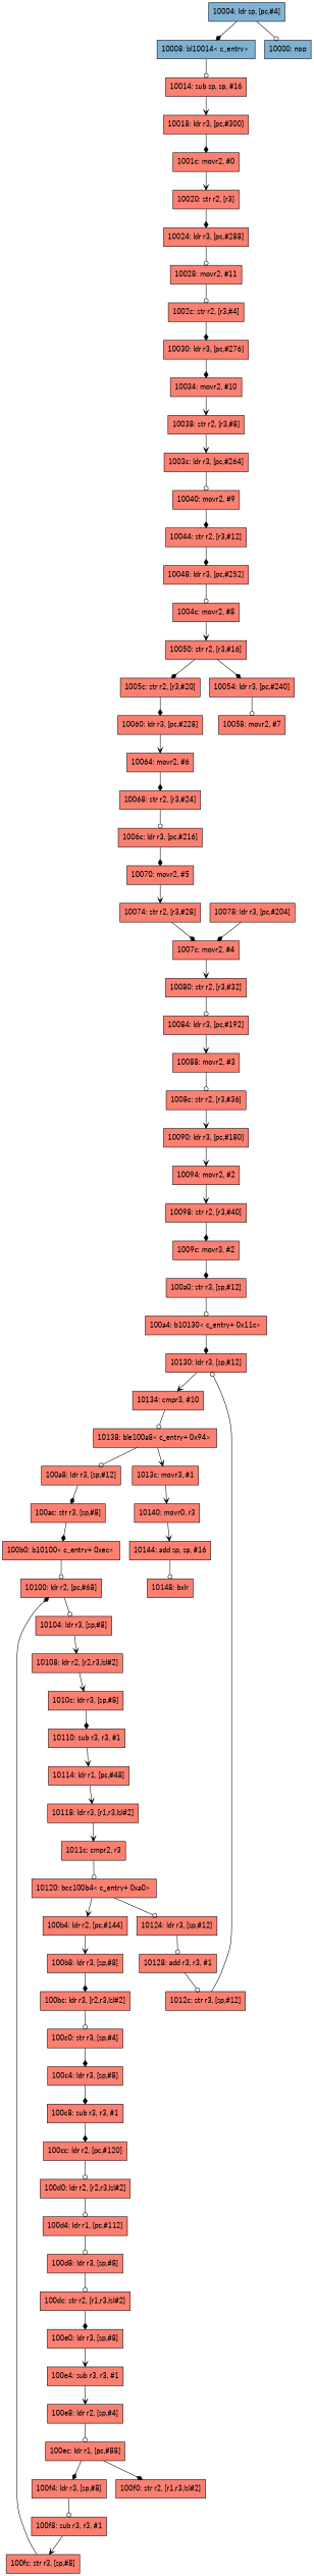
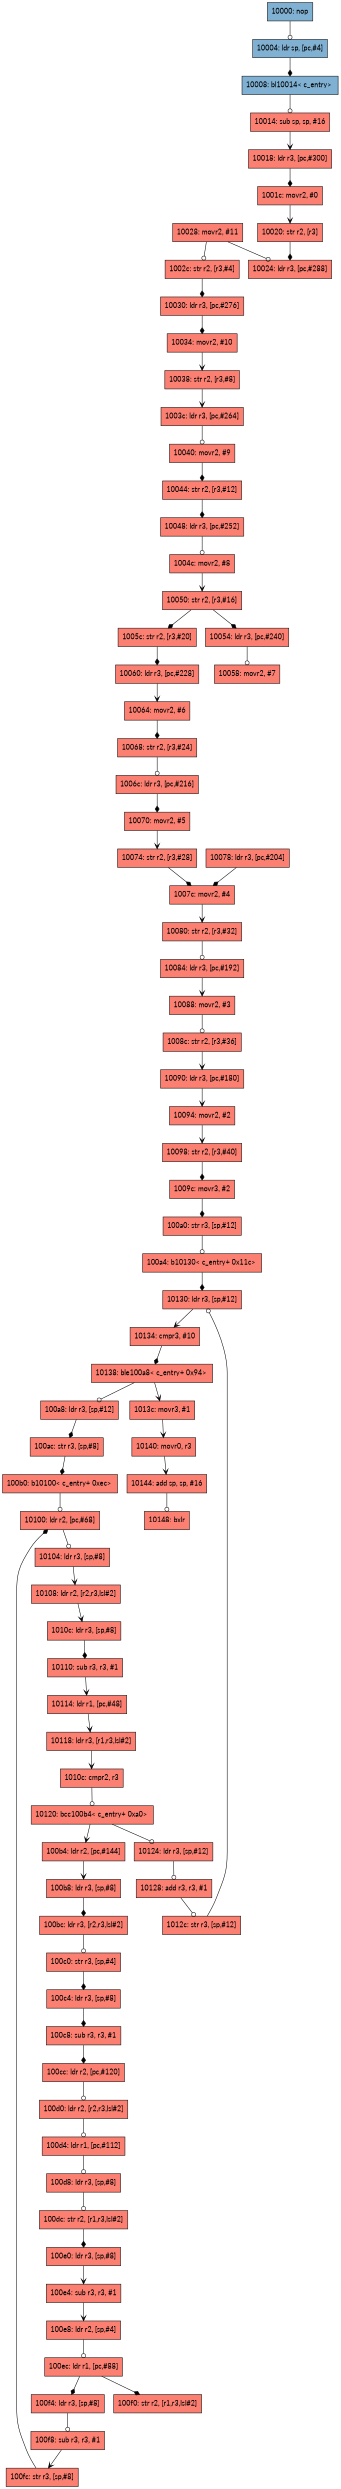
  digraph {
    fontname=Lato
    node [color=black fillcolor="/set312/4" fontname=Lato shape=rectangle style=filled]
    edge [arrowhead=odot fontname=Lato]
    n1 [label="1007c: movr2, #4"]
    n2 [label="10080: str r2, [r3,#32]"]
    n3 [label="10084: ldr r3, [pc,#192]"]
    n4 [label="1002c: str r2, [r3,#4]"]
    n5 [label="10030: ldr r3, [pc,#276]"]
    n6 [label="10034: movr2, #10"]
    n7 [label="10100: ldr r2, [pc,#68]"]
    n8 [label="10104: ldr r3, [sp,#8]"]
    n9 [label="10108: ldr r2, [r2,r3,lsl#2]"]
    n10 [label="10018: ldr r3, [pc,#300]"]
    n11 [label="1001c: movr2, #0"]
    n12 [label="10020: str r2, [r3]"]
    n13 [label="1003c: ldr r3, [pc,#264]"]
    n14 [label="10040: movr2, #9"]
    n15 [label="10044: str r2, [r3,#12]"]
    n16 [label="1013c: movr3, #1"]
    n17 [label="10140: movr0, r3"]
    n18 [label="10144: add sp, sp, #16"]
    n19 [label="10118: ldr r3, [r1,r3,lsl#2]"]
-   n20 [label="1011c: cmpr2, r3"]
+   n20 [label="1010c: cmpr2, r3"]
    n21 [label="10120: bcc100b4< c_entry+ 0xa0> "]
    n22 [label="10148: bxlr"]
    n23 [label="10088: movr2, #3"]
    n24 [label="10024: ldr r3, [pc,#288]"]
    n25 [label="10028: movr2, #11"]
    n26 [label="100ec: ldr r1, [pc,#88]"]
    n27 [label="100f0: str r2, [r1,r3,lsl#2]"]
    n28 [label="100f4: ldr r3, [sp,#8]"]
    n29 [label="100d4: ldr r1, [pc,#112]"]
    n30 [label="100d8: ldr r3, [sp,#8]"]
    n31 [label="100dc: str r2, [r1,r3,lsl#2]"]
    n32 [label="10098: str r2, [r3,#40]"]
    n33 [label="1009c: movr3, #2"]
    n34 [label="100a0: str r3, [sp,#12]"]
    n35 [label="1008c: str r2, [r3,#36]"]
    n36 [label="10090: ldr r3, [pc,#180]"]
    n37 [label="10094: movr2, #2"]
    n38 [label="1006c: ldr r3, [pc,#216]"]
    n39 [label="10070: movr2, #5"]
    n40 [label="10074: str r2, [r3,#28]"]
    n41 [label="10060: ldr r3, [pc,#228]"]
    n42 [label="10064: movr2, #6"]
    n43 [label="10068: str r2, [r3,#24]"]
    n44 [label="100f8: sub r3, r3, #1"]
    n45 [label="100fc: str r3, [sp,#8]"]
    n46 [label="100ac: str r3, [sp,#8]"]
    n47 [label="100b0: b10100< c_entry+ 0xec> "]
    n48 [label="10048: ldr r3, [pc,#252]"]
    n49 [label="1004c: movr2, #8"]
    n50 [label="10050: str r2, [r3,#16]"]
    n51 [label="100b8: ldr r3, [sp,#8]"]
    n52 [label="100bc: ldr r3, [r2,r3,lsl#2]"]
    n53 [label="100c0: str r3, [sp,#4]"]
    n54 [label="10038: str r2, [r3,#8]"]
    n55 [label="10054: ldr r3, [pc,#240]"]
    n56 [label="10058: movr2, #7"]
    n57 [label="10128: add r3, r3, #1"]
    n58 [label="1012c: str r3, [sp,#12]"]
    n59 [label="10130: ldr r3, [sp,#12]"]
    n60 [label="100e0: ldr r3, [sp,#8]"]
    n61 [label="100e4: sub r3, r3, #1"]
    n62 [label="1005c: str r2, [r3,#20]"]
    n63 [label="10014: sub sp, sp, #16"]
    n64 [label="100cc: ldr r2, [pc,#120]"]
    n65 [label="100d0: ldr r2, [r2,r3,lsl#2]"]
    n66 [label="10114: ldr r1, [pc,#48]"]
    n67 [label="10134: cmpr3, #10"]
    n68 [label="100a4: b10130< c_entry+ 0x11c> "]
    n69 [label="100e8: ldr r2, [sp,#4]"]
    n70 [label="1010c: ldr r3, [sp,#8]"]
    n71 [label="10110: sub r3, r3, #1"]
    n72 [label="100c4: ldr r3, [sp,#8]"]
    n73 [label="10138: ble100a8< c_entry+ 0x94> "]
    n74 [label="100a8: ldr r3, [sp,#12]"]
    n75 [label="100b4: ldr r2, [pc,#144]"]
    n76 [fillcolor="/set312/5" label="10004: ldr sp, [pc,#4]"]
    n77 [fillcolor="/set312/5" label="10008: bl10014< c_entry> "]
    n78 [label="100c8: sub r3, r3, #1"]
    n79 [fillcolor="/set312/5" label="10000: nop"]
    n80 [label="10124: ldr r3, [sp,#12]"]
    n81 [label="10078: ldr r3, [pc,#204]"]
    n1 -> n2 [arrowhead=vee]
    n2 -> n3
    n3 -> n23 [arrowhead=vee]
    n4 -> n5 [arrowhead=diamond]
    n5 -> n6 [arrowhead=diamond]
    n6 -> n54 [arrowhead=vee]
    n7 -> n8
    n8 -> n9 [arrowhead=vee]
    n9 -> n70 [arrowhead=vee]
    n10 -> n11 [arrowhead=diamond]
    n11 -> n12 [arrowhead=vee]
    n12 -> n24 [arrowhead=diamond]
    n13 -> n14
    n14 -> n15 [arrowhead=diamond]
    n15 -> n48 [arrowhead=diamond]
    n16 -> n17 [arrowhead=vee]
    n17 -> n18 [arrowhead=vee]
    n18 -> n22
    n19 -> n20 [arrowhead=vee]
    n20 -> n21
    n21 -> n75 [arrowhead=vee]
    n21 -> n80
    n23 -> n35
-   n24 -> n25
+   n25 -> n24
    n25 -> n4
    n26 -> n27 [arrowhead=diamond]
    n26 -> n28 [arrowhead=diamond]
    n28 -> n44
    n29 -> n30
    n30 -> n31
    n31 -> n60 [arrowhead=diamond]
    n32 -> n33 [arrowhead=diamond]
    n33 -> n34 [arrowhead=diamond]
    n34 -> n68
    n35 -> n36 [arrowhead=vee]
    n36 -> n37 [arrowhead=vee]
    n37 -> n32 [arrowhead=vee]
    n38 -> n39 [arrowhead=diamond]
    n39 -> n40 [arrowhead=vee]
    n40 -> n1 [arrowhead=diamond]
    n41 -> n42 [arrowhead=vee]
    n42 -> n43 [arrowhead=diamond]
    n43 -> n38
    n44 -> n45 [arrowhead=vee]
    n45 -> n7 [arrowhead=diamond]
    n46 -> n47 [arrowhead=diamond]
    n47 -> n7
    n48 -> n49
    n49 -> n50 [arrowhead=vee]
    n50 -> n55 [arrowhead=diamond]
    n50 -> n62 [arrowhead=diamond]
    n51 -> n52 [arrowhead=diamond]
    n52 -> n53
    n53 -> n72 [arrowhead=diamond]
    n54 -> n13 [arrowhead=vee]
    n55 -> n56
    n57 -> n58
    n58 -> n59
    n59 -> n67 [arrowhead=vee]
    n60 -> n61 [arrowhead=vee]
    n61 -> n69 [arrowhead=vee]
    n62 -> n41 [arrowhead=diamond]
    n63 -> n10 [arrowhead=vee]
    n64 -> n65
    n65 -> n29
    n66 -> n19 [arrowhead=vee]
-   n67 -> n73
+   n67 -> n73 [arrowhead=diamond]
    n68 -> n59 [arrowhead=diamond]
    n69 -> n26
    n70 -> n71 [arrowhead=diamond]
    n71 -> n66 [arrowhead=vee]
    n72 -> n78 [arrowhead=diamond]
    n73 -> n16 [arrowhead=vee]
    n73 -> n74
    n74 -> n46 [arrowhead=diamond]
    n75 -> n51 [arrowhead=vee]
    n76 -> n77 [arrowhead=diamond]
    n77 -> n63
    n78 -> n64 [arrowhead=diamond]
-   n76 -> n79
+   n79 -> n76
    n80 -> n57
    n81 -> n1 [arrowhead=diamond]
  }
